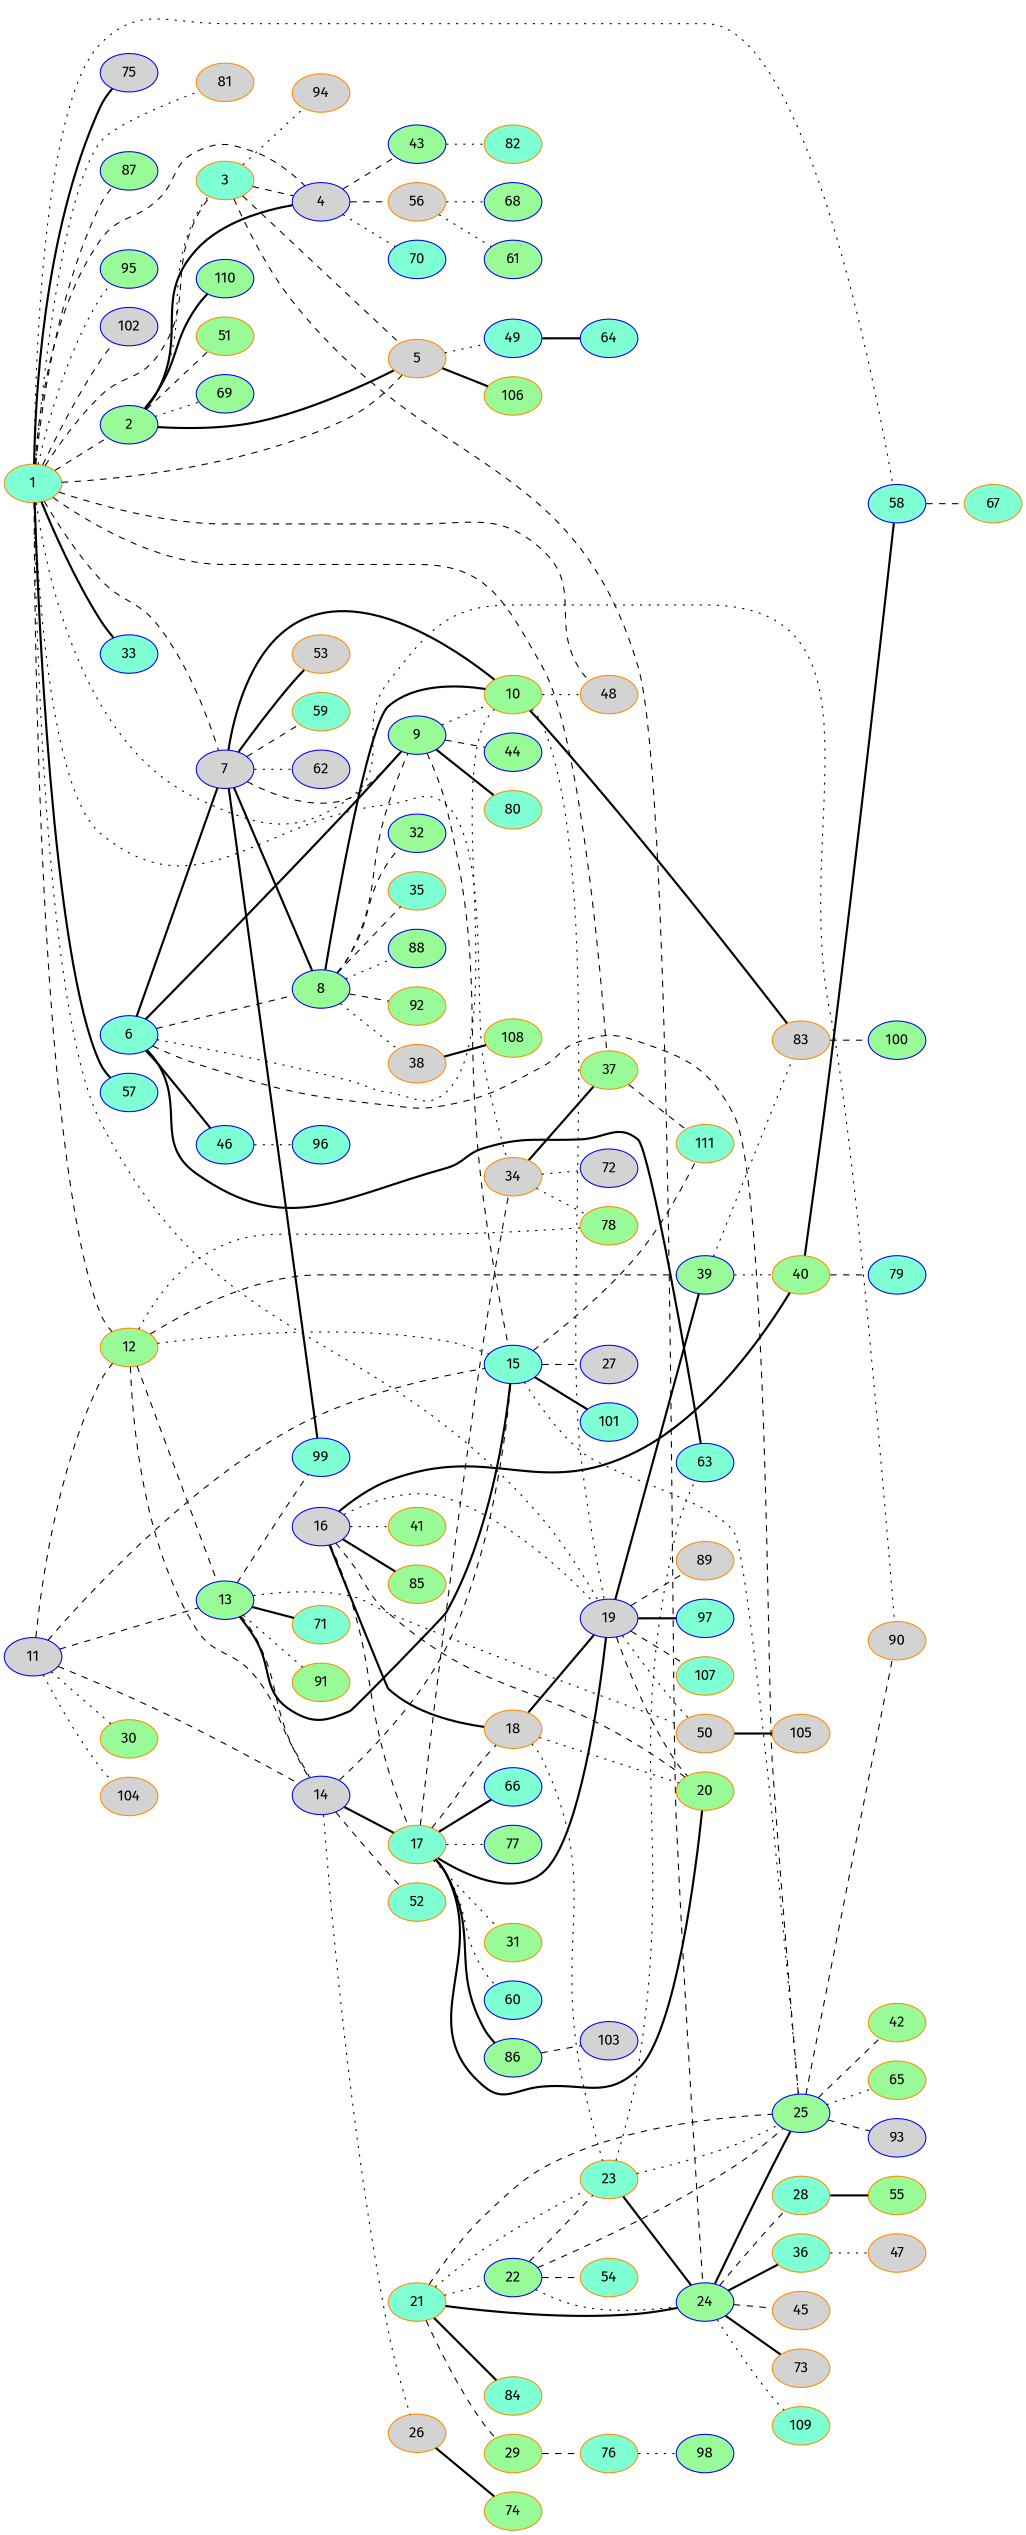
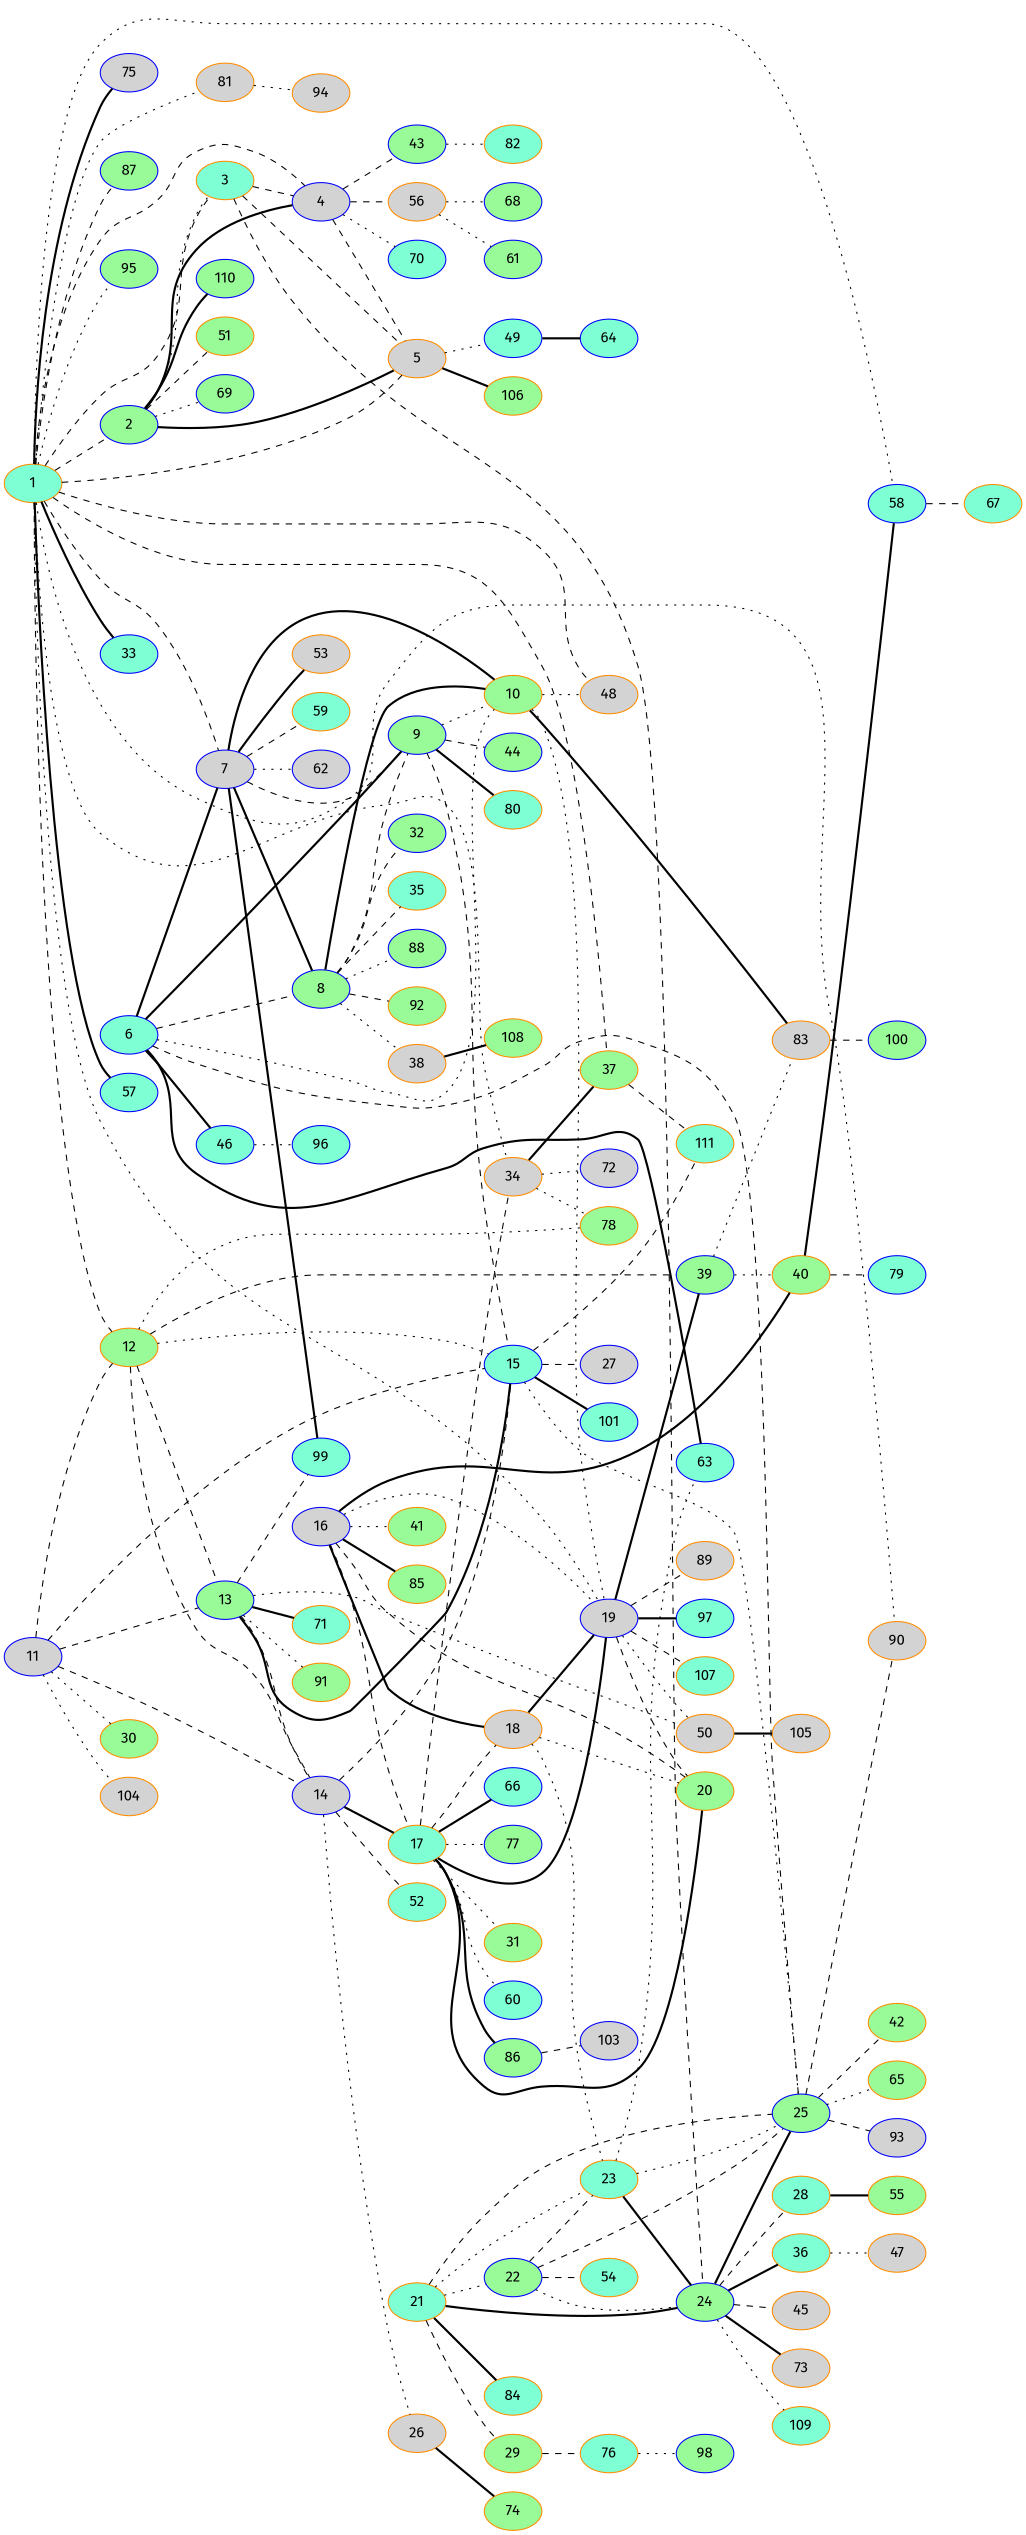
  graph {
    fontname="Fira Sans"
    rankdir=LR
    node [color=darkorange fillcolor=palegreen fontname="Fira Sans" style=filled]
    edge [fontname="Fira Sans" style=dashed]
    1 [fillcolor=aquamarine]
    2 [color=blue]
    3 [fillcolor=aquamarine]
    4 [color=blue fillcolor=lightgrey]
    5 [fillcolor=lightgrey]
    7 [color=blue fillcolor=lightgrey]
    12
    19 [color=blue fillcolor=lightgrey]
    33 [color=blue fillcolor=aquamarine]
    34 [fillcolor=lightgrey]
    37
    48 [fillcolor=lightgrey]
    57 [color=blue fillcolor=aquamarine]
    58 [color=blue fillcolor=aquamarine]
    75 [color=blue fillcolor=lightgrey]
    81 [fillcolor=lightgrey]
    87 [color=blue]
    90 [fillcolor=lightgrey]
    95 [color=blue]
-   102 [color=blue fillcolor=lightgrey]
    51
    69 [color=blue]
    110 [color=blue]
    24 [color=blue]
    94 [fillcolor=lightgrey]
    43 [color=blue]
    56 [fillcolor=lightgrey]
    70 [color=blue fillcolor=aquamarine]
    49 [color=blue fillcolor=aquamarine]
    106
    8 [color=blue]
    9 [color=blue]
    10
    53 [fillcolor=lightgrey]
    59 [fillcolor=aquamarine]
    62 [color=blue fillcolor=lightgrey]
    99 [color=blue fillcolor=aquamarine]
    15 [color=blue fillcolor=aquamarine]
    13 [color=blue]
    14 [color=blue fillcolor=lightgrey]
    39 [color=blue]
    78
    50 [fillcolor=lightgrey]
    20
    89 [fillcolor=lightgrey]
    97 [color=blue fillcolor=aquamarine]
    107 [fillcolor=aquamarine]
    72 [color=blue fillcolor=lightgrey]
    111 [fillcolor=aquamarine]
    67 [fillcolor=aquamarine]
    25 [color=blue]
    28 [fillcolor=aquamarine]
    36 [fillcolor=aquamarine]
    45 [fillcolor=lightgrey]
    73 [fillcolor=lightgrey]
    109 [fillcolor=aquamarine]
    82 [fillcolor=aquamarine]
    61 [color=blue]
    68 [color=blue]
    64 [color=blue fillcolor=aquamarine]
    6 [color=blue fillcolor=aquamarine]
    46 [color=blue fillcolor=aquamarine]
    63 [color=blue fillcolor=aquamarine]
    32 [color=blue]
    35 [fillcolor=aquamarine]
    38 [fillcolor=lightgrey]
    88 [color=blue]
    92
    44 [color=blue]
    80 [fillcolor=aquamarine]
    83 [fillcolor=lightgrey]
    42
    65
    93 [color=blue fillcolor=lightgrey]
    96 [color=blue fillcolor=aquamarine]
    108
    27 [color=blue fillcolor=lightgrey]
    101 [color=blue fillcolor=aquamarine]
    100 [color=blue]
    11 [color=blue fillcolor=lightgrey]
    30
    104 [fillcolor=lightgrey]
    71 [fillcolor=aquamarine]
    91
    17 [fillcolor=aquamarine]
    26 [fillcolor=lightgrey]
    52 [fillcolor=aquamarine]
    40
    105 [fillcolor=lightgrey]
    18 [fillcolor=lightgrey]
    31
    60 [color=blue fillcolor=aquamarine]
    66 [color=blue fillcolor=aquamarine]
    77 [color=blue]
    86 [color=blue]
    74
    16 [color=blue fillcolor=lightgrey]
    41
    85
    23 [fillcolor=aquamarine]
    79 [color=blue fillcolor=aquamarine]
    103 [color=blue fillcolor=lightgrey]
    21 [fillcolor=aquamarine]
    22 [color=blue]
    29
    84 [fillcolor=aquamarine]
    54 [fillcolor=aquamarine]
    76 [fillcolor=aquamarine]
    55
    47 [fillcolor=lightgrey]
    98 [color=blue]
    1 -- 2
    1 -- 3
    1 -- 4
    1 -- 5
    1 -- 7
    1 -- 12
    1 -- 19 [style=dotted]
    1 -- 33 [style=bold]
    1 -- 34 [style=dotted]
    1 -- 37
    1 -- 48
    1 -- 57 [style=bold]
    1 -- 58 [style=dotted]
    1 -- 75 [style=bold]
    1 -- 81 [style=dotted]
    1 -- 87
    1 -- 90 [style=dotted]
    1 -- 95 [style=dotted]
-   1 -- 102
    2 -- 3 [style=dotted]
    2 -- 4 [style=bold]
    2 -- 5 [style=bold]
    2 -- 51
    2 -- 69 [style=dotted]
    2 -- 110 [style=bold]
    3 -- 4
    3 -- 5
    3 -- 24
-   3 -- 94 [style=dotted]
+   81 -- 94 [style=dotted]
+   4 -- 5
    4 -- 43
    4 -- 56
    4 -- 70 [style=dotted]
    5 -- 49 [style=dotted]
    5 -- 106 [style=bold]
    7 -- 8 [style=bold]
    7 -- 9
    7 -- 10 [style=bold]
    7 -- 53 [style=bold]
    7 -- 59
    7 -- 62 [style=dotted]
    7 -- 99 [style=bold]
    12 -- 15 [style=dotted]
    12 -- 13
    12 -- 14
    12 -- 39
    12 -- 78 [style=dotted]
    19 -- 39 [style=bold]
    19 -- 50 [style=dotted]
    19 -- 20
    19 -- 89
    19 -- 97 [style=bold]
    19 -- 107
    34 -- 37 [style=bold]
    34 -- 78 [style=dotted]
    34 -- 72 [style=dotted]
    37 -- 111
    58 -- 67
    24 -- 25 [style=bold]
    24 -- 28
    24 -- 36 [style=bold]
    24 -- 45
    24 -- 73 [style=bold]
    24 -- 109 [style=dotted]
    43 -- 82 [style=dotted]
    56 -- 61 [style=dotted]
    56 -- 68 [style=dotted]
    49 -- 64 [style=bold]
    8 -- 9
    8 -- 10 [style=bold]
    8 -- 32
    8 -- 35
    8 -- 38 [style=dotted]
    8 -- 88 [style=dotted]
    8 -- 92
    9 -- 10 [style=dotted]
    9 -- 15
    9 -- 44
    9 -- 80 [style=bold]
    10 -- 19 [style=dotted]
    10 -- 48 [style=dotted]
    10 -- 83 [style=bold]
    15 -- 111
    15 -- 25 [style=dotted]
    15 -- 27
    15 -- 101 [style=bold]
    13 -- 99
    13 -- 15 [style=bold]
    13 -- 14
    13 -- 50 [style=dotted]
    13 -- 71 [style=bold]
    13 -- 91 [style=dotted]
    14 -- 15
    14 -- 17 [style=bold]
    14 -- 26 [style=dotted]
    14 -- 52
    39 -- 83 [style=dotted]
    39 -- 40 [style=dotted]
    50 -- 105 [style=bold]
    25 -- 90
    25 -- 42
    25 -- 65 [style=dotted]
    25 -- 93
    28 -- 55 [style=bold]
    36 -- 47 [style=dotted]
    6 -- 7 [style=bold]
    6 -- 8
    6 -- 9 [style=bold]
    6 -- 10 [style=dotted]
    6 -- 25
    6 -- 46 [style=bold]
    6 -- 63 [style=bold]
    46 -- 96 [style=dotted]
    38 -- 108 [style=bold]
    83 -- 100
    11 -- 12
    11 -- 15
    11 -- 13
    11 -- 14
    11 -- 30 [style=dotted]
    11 -- 104 [style=dotted]
    17 -- 19 [style=bold]
    17 -- 34
    17 -- 20 [style=bold]
    17 -- 18
    17 -- 31 [style=dotted]
    17 -- 60 [style=dotted]
    17 -- 66 [style=bold]
    17 -- 77 [style=dotted]
    17 -- 86 [style=bold]
    26 -- 74 [style=bold]
    40 -- 58 [style=bold]
    40 -- 79
    18 -- 19 [style=bold]
    18 -- 20 [style=dotted]
    18 -- 23 [style=dotted]
    86 -- 103
    16 -- 19 [style=dotted]
    16 -- 20
    16 -- 17
    16 -- 40 [style=bold]
    16 -- 18 [style=bold]
    16 -- 41 [style=dotted]
    16 -- 85 [style=bold]
    23 -- 24 [style=bold]
    23 -- 25 [style=dotted]
    23 -- 63 [style=dotted]
    21 -- 24 [style=bold]
    21 -- 25
    21 -- 23 [style=dotted]
    21 -- 22 [style=dotted]
    21 -- 29
    21 -- 84 [style=bold]
    22 -- 24 [style=dotted]
    22 -- 25
    22 -- 23
    22 -- 54
    29 -- 76
    76 -- 98 [style=dotted]
  }
